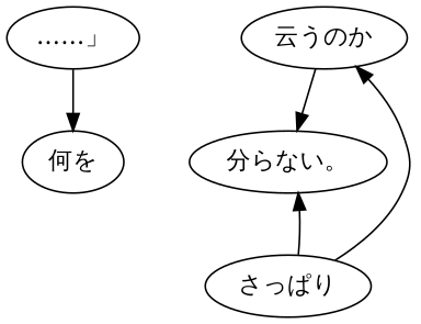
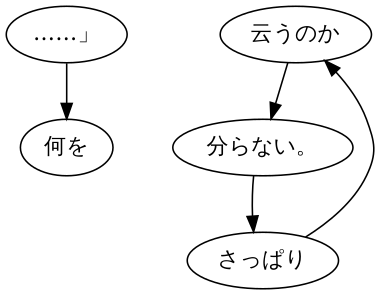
  digraph {
    n1 [label="……」"]
    n2 [label="何を"]
    n3 [label="云うのか"]
    n4 [label="分らない。"]
    n5 [label="さっぱり"]
    n1 -> n2
    n3 -> n4
    n5 -> n3
-   n5 -> n4
+   n4 -> n5
  }
